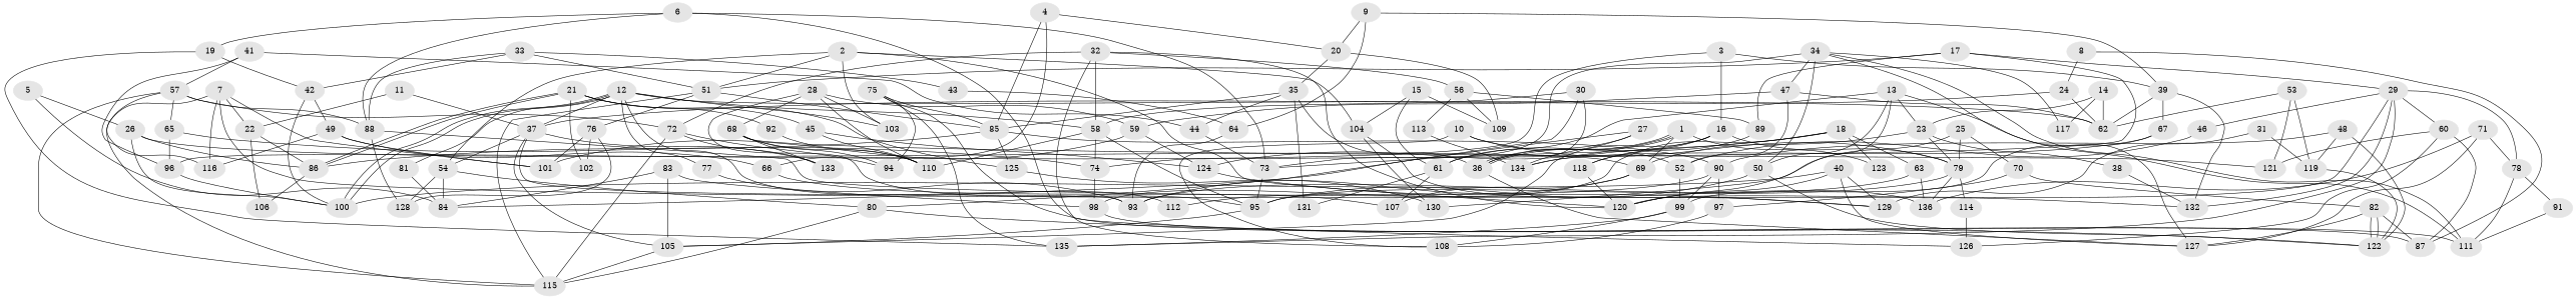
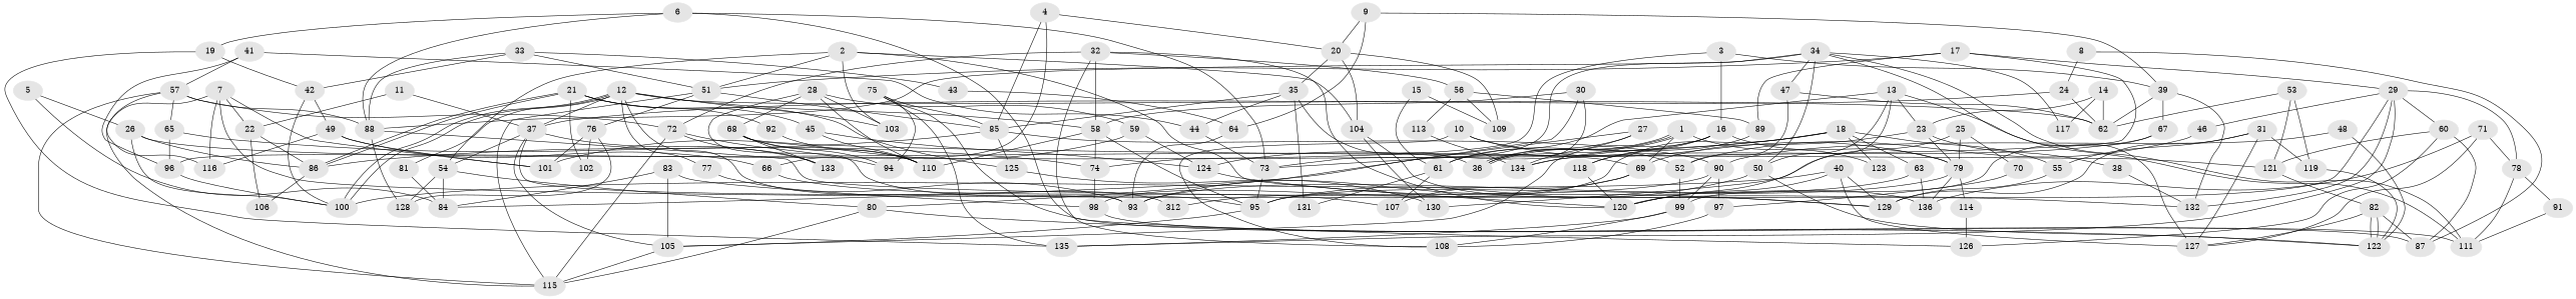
  graph {
    node [color=gray90 style=filled]
    1
    36
    69
    123
    124
    93
    107
    129
    2
    51
    54
    103
    104
    120
    85
    115
    76
    84
    80
    128
    130
    136
    3
    16
    39
    96
    79
    61
    105
    118
    132
    62
    67
    100
    4
    20
    66
    109
    35
    86
    125
    90
    5
    26
    6
    19
    73
    88
    126
    42
    135
    95
    7
    22
    101
    116
    106
    8
    24
    87
    37
    9
    64
    50
    122
    10
    52
    108
    99
    114
    11
    133
    12
    58
    77
    81
-   112
+   112 [label=312]
    74
    110
    13
    23
    111
    38
    131
    14
    117
    15
    17
    29
    89
    46
    60
    78
    98
    18
+   55
    63
    134
    49
    44
    21
    45
    92
    102
    25
    70
    82
    97
    27
    28
    59
    68
    121
    94
    91
    30
    31
    119
    127
    32
    56
    72
    113
    33
    43
    34
    47
    40
    41
    57
    65
    48
    53
    71
    75
    83
    1 -- 36
    1 -- 36
    1 -- 69
    1 -- 123
    1 -- 124
    69 -- 93
    69 -- 107
    124 -- 129
    2 -- 51
    2 -- 54
    2 -- 103
    2 -- 104
    2 -- 120
    51 -- 85
    51 -- 115
    51 -- 76
    54 -- 84
    54 -- 80
    54 -- 128
    104 -- 130
    104 -- 136
    85 -- 86
    85 -- 125
    85 -- 90
    76 -- 128
    76 -- 101
    76 -- 102
    80 -- 115
    80 -- 122
    3 -- 16
    3 -- 39
    3 -- 96
    16 -- 79
    16 -- 61
    16 -- 105
    16 -- 118
    39 -- 132
    39 -- 62
    39 -- 67
    96 -- 100
    79 -- 136
    79 -- 95
    79 -- 114
    61 -- 107
    61 -- 131
    105 -- 115
    118 -- 120
    67 -- 99
    67 -- 134
    4 -- 85
    4 -- 20
    4 -- 66
    20 -- 109
    20 -- 35
    66 -- 107
    35 -- 36
    35 -- 85
    35 -- 131
    35 -- 44
    86 -- 106
    125 -- 130
    90 -- 99
    90 -- 112
    90 -- 97
    5 -- 84
    5 -- 26
    26 -- 69
    26 -- 100
    26 -- 86
    6 -- 19
    6 -- 73
    6 -- 88
    6 -- 126
    19 -- 42
    19 -- 135
    73 -- 95
    88 -- 129
    88 -- 128
    42 -- 100
    42 -- 49
    95 -- 105
    7 -- 115
    7 -- 132
    7 -- 22
    7 -- 101
    7 -- 116
    22 -- 86
    22 -- 106
    8 -- 24
    8 -- 87
    24 -- 62
    24 -- 37
    37 -- 93
    37 -- 54
    37 -- 105
    37 -- 133
    9 -- 39
    9 -- 20
    9 -- 64
    64 -- 93
    50 -- 95
    50 -- 122
    10 -- 79
    10 -- 52
    10 -- 108
    52 -- 99
    99 -- 135
    99 -- 108
    114 -- 126
    11 -- 22
    11 -- 37
    12 -- 103
    12 -- 62
    12 -- 100
    12 -- 100
    12 -- 37
    12 -- 58
    12 -- 77
    12 -- 81
    12 -- 112
    58 -- 95
    58 -- 74
    58 -- 110
    77 -- 93
    81 -- 84
    74 -- 98
    13 -- 120
    13 -- 61
    13 -- 50
    13 -- 23
    13 -- 111
    23 -- 69
    23 -- 79
    23 -- 38
    38 -- 132
    14 -- 62
    14 -- 23
    14 -- 117
-   15 -- 104
+   20 -- 104
    15 -- 61
    15 -- 109
    17 -- 51
    17 -- 74
    17 -- 29
    17 -- 89
    29 -- 120
    29 -- 132
    29 -- 135
    29 -- 46
    29 -- 60
    29 -- 78
    89 -- 118
    46 -- 52
    60 -- 126
    60 -- 87
    60 -- 121
    78 -- 111
    78 -- 91
    98 -- 111
    18 -- 123
    18 -- 73
    18 -- 98
+   18 -- 55
    18 -- 63
    18 -- 134
+   55 -- 129
    63 -- 93
    63 -- 136
    49 -- 66
    49 -- 101
    49 -- 116
    44 -- 73
    21 -- 86
    21 -- 86
    21 -- 125
    21 -- 45
    21 -- 92
    21 -- 102
    45 -- 124
    45 -- 110
    92 -- 110
    25 -- 130
    25 -- 79
    25 -- 70
-   70 -- 82
+   121 -- 82
    70 -- 97
    82 -- 87
    82 -- 122
    82 -- 122
    82 -- 127
    97 -- 108
    27 -- 36
    27 -- 84
    27 -- 134
    28 -- 103
    28 -- 95
    28 -- 110
    28 -- 59
    28 -- 68
    59 -- 124
    59 -- 101
    68 -- 133
    68 -- 110
    68 -- 121
    68 -- 94
    91 -- 111
    30 -- 36
    30 -- 80
    30 -- 58
    31 -- 129
+   31 -- 55
    31 -- 119
-   36 -- 127
+   31 -- 127
    119 -- 122
    32 -- 120
    32 -- 108
    32 -- 58
    32 -- 56
    32 -- 72
    56 -- 109
    56 -- 89
    56 -- 113
    72 -- 115
    72 -- 133
    72 -- 94
    113 -- 134
    33 -- 51
    33 -- 88
    33 -- 42
    33 -- 43
    43 -- 64
    34 -- 73
+   34 -- 88
    34 -- 50
    34 -- 111
    34 -- 117
    34 -- 127
    34 -- 47
    47 -- 62
    47 -- 52
-   47 -- 59
    40 -- 129
    40 -- 120
    40 -- 100
    40 -- 127
    41 -- 96
    41 -- 44
    41 -- 57
    57 -- 115
    57 -- 88
    57 -- 116
    57 -- 72
    57 -- 65
    65 -- 96
    65 -- 74
    48 -- 90
    48 -- 122
-   48 -- 119
    53 -- 62
    53 -- 121
    53 -- 119
    71 -- 136
    71 -- 78
    71 -- 127
    75 -- 85
    75 -- 135
    75 -- 87
    75 -- 94
    83 -- 84
    83 -- 105
    83 -- 98
  }
